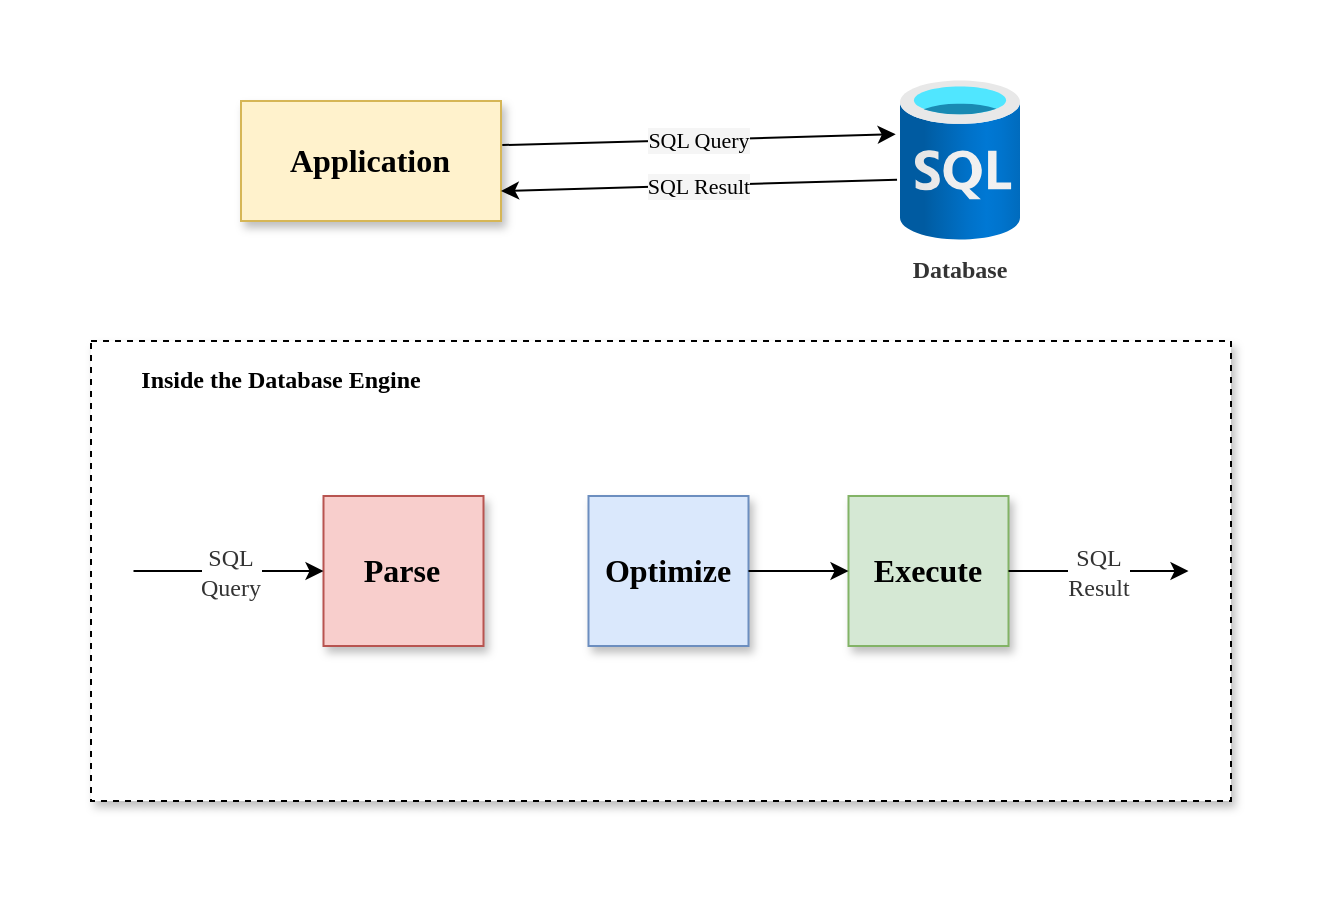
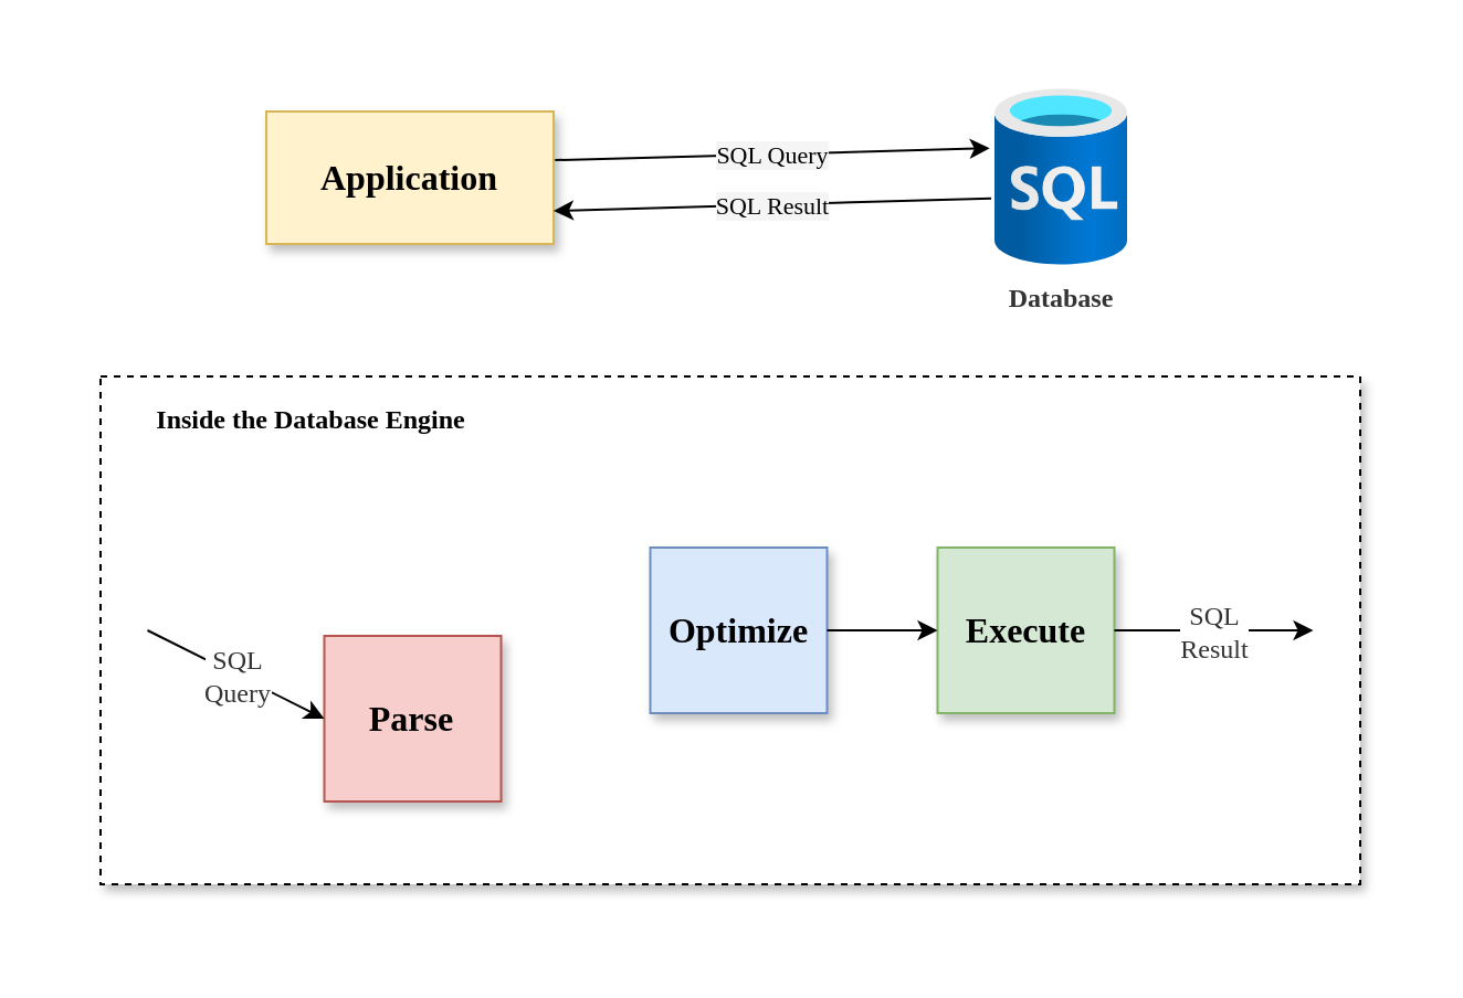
  <mxCell id="0" />
  <mxCell id="1" parent="0" />
  <mxCell id="2" value="" style="rounded=0;whiteSpace=wrap;html=1;fillColor=#FFFFFF;strokeColor=none;shadow=0;" vertex="1" parent="1"><mxGeometry x="20" y="20" width="620" height="400" as="geometry" /></mxCell>
  <mxCell id="3" value="" style="aspect=fixed;html=1;points=[];align=center;image;fontSize=12;image=img/lib/azure2/databases/SQL_Database.svg;sketch=0;" parent="1" vertex="1"><mxGeometry x="450" y="40" width="60" height="80" as="geometry" /></mxCell>
  <mxCell id="4" value="&lt;p&gt;&lt;font face=&quot;Raleway&quot; data-font-src=&quot;https://fonts.googleapis.com/css?family=Raleway&quot; size=&quot;1&quot;&gt;&lt;b style=&quot;font-size: 16px&quot;&gt;Application&lt;/b&gt;&lt;/font&gt;&lt;/p&gt;" style="rounded=0;whiteSpace=wrap;html=1;shadow=1;fillColor=#fff2cc;strokeColor=#d6b656;" parent="1" vertex="1"><mxGeometry x="120" y="50" width="130" height="60" as="geometry" /></mxCell>
  <mxCell id="5" value="" style="endArrow=classic;html=1;fontFamily=Raleway;fontSource=https%3A%2F%2Ffonts.googleapis.com%2Fcss%3Ffamily%3DRaleway;fontSize=16;curved=1;exitX=1.005;exitY=0.367;exitDx=0;exitDy=0;entryX=-0.044;entryY=0.333;entryDx=0;entryDy=0;entryPerimeter=0;exitPerimeter=0;" parent="1" source="4" target="3" edge="1"><mxGeometry relative="1" as="geometry"><mxPoint x="290" y="50" as="sourcePoint" /><mxPoint x="450" y="70" as="targetPoint" /></mxGeometry></mxCell>
  <mxCell id="6" value="SQL Query" style="edgeLabel;resizable=0;align=center;verticalAlign=middle;shadow=1;fontFamily=Raleway;fontSource=https%3A%2F%2Ffonts.googleapis.com%2Fcss%3Ffamily%3DRaleway;fontSize=11;labelBackgroundColor=#F5F5F5;html=1;fontColor=default;" parent="5" connectable="0" vertex="1"><mxGeometry relative="1" as="geometry" /></mxCell>
  <mxCell id="7" value="" style="endArrow=none;html=1;fontFamily=Raleway;fontSource=https%3A%2F%2Ffonts.googleapis.com%2Fcss%3Ffamily%3DRaleway;fontSize=16;curved=1;exitX=1;exitY=0.75;exitDx=0;exitDy=0;startArrow=classic;startFill=1;endFill=0;entryX=-0.033;entryY=0.617;entryDx=0;entryDy=0;entryPerimeter=0;" parent="1" source="4" target="3" edge="1"><mxGeometry relative="1" as="geometry"><mxPoint x="260" y="60" as="sourcePoint" /><mxPoint x="450" y="77.273" as="targetPoint" /></mxGeometry></mxCell>
  <mxCell id="8" value="SQL Result" style="edgeLabel;resizable=0;html=1;align=center;verticalAlign=middle;shadow=1;fontFamily=Raleway;fontSource=https%3A%2F%2Ffonts.googleapis.com%2Fcss%3Ffamily%3DRaleway;fontSize=11;labelBackgroundColor=#F5F5F5;" parent="7" connectable="0" vertex="1"><mxGeometry relative="1" as="geometry" /></mxCell>
  <mxCell id="9" style="edgeStyle=orthogonalEdgeStyle;curved=1;orthogonalLoop=1;jettySize=auto;html=1;exitX=0.5;exitY=1;exitDx=0;exitDy=0;exitPerimeter=0;fontFamily=Raleway;fontSource=https%3A%2F%2Ffonts.googleapis.com%2Fcss%3Ffamily%3DRaleway;fontSize=11;startArrow=classic;startFill=1;endArrow=none;endFill=0;" parent="1" edge="1"><mxGeometry relative="1" as="geometry"><mxPoint x="335" y="430" as="sourcePoint" /><mxPoint x="335" y="430" as="targetPoint" /></mxGeometry></mxCell>
  <mxCell id="10" value="" style="verticalLabelPosition=bottom;verticalAlign=top;html=1;shape=mxgraph.basic.rect;fillColor2=none;strokeWidth=1;size=20;indent=5;shadow=1;fontFamily=Raleway;fontSource=https%3A%2F%2Ffonts.googleapis.com%2Fcss%3Ffamily%3DRaleway;fontSize=11;dashed=1;sketch=0;fillColor=default;" parent="1" vertex="1"><mxGeometry x="45" y="170" width="570" height="230" as="geometry" /></mxCell>
- <mxCell id="11" value="&lt;p&gt;&lt;font face=&quot;Raleway&quot;&gt;&lt;span style=&quot;font-size: 16px&quot;&gt;&lt;b&gt;Parse&lt;/b&gt;&lt;/span&gt;&lt;/font&gt;&lt;/p&gt;" style="rounded=0;whiteSpace=wrap;html=1;shadow=1;fillColor=#f8cecc;strokeColor=#b85450;" parent="1" vertex="1"><mxGeometry x="161.25" y="247.5" width="80" height="75" as="geometry" /></mxCell>
+ <mxCell id="11" value="&lt;p&gt;&lt;font face=&quot;Raleway&quot;&gt;&lt;span style=&quot;font-size: 16px&quot;&gt;&lt;b&gt;Parse&lt;/b&gt;&lt;/span&gt;&lt;/font&gt;&lt;/p&gt;" style="rounded=0;whiteSpace=wrap;html=1;shadow=1;fillColor=#f8cecc;strokeColor=#b85450;" parent="1" vertex="1"><mxGeometry x="146.25" y="287.5" width="80" height="75" as="geometry" /></mxCell>
  <mxCell id="12" value="&lt;p&gt;&lt;font face=&quot;Raleway&quot;&gt;&lt;span style=&quot;font-size: 16px&quot;&gt;&lt;b&gt;Optimize&lt;/b&gt;&lt;/span&gt;&lt;/font&gt;&lt;/p&gt;" style="rounded=0;whiteSpace=wrap;html=1;shadow=1;fillColor=#dae8fc;strokeColor=#6c8ebf;" parent="1" vertex="1"><mxGeometry x="293.75" y="247.5" width="80" height="75" as="geometry" /></mxCell>
  <mxCell id="13" value="&lt;p&gt;&lt;font face=&quot;Raleway&quot;&gt;&lt;span style=&quot;font-size: 16px&quot;&gt;&lt;b&gt;Execute&lt;/b&gt;&lt;/span&gt;&lt;/font&gt;&lt;/p&gt;" style="rounded=0;whiteSpace=wrap;html=1;shadow=1;fillColor=#d5e8d4;strokeColor=#82b366;" parent="1" vertex="1"><mxGeometry x="423.75" y="247.5" width="80" height="75" as="geometry" /></mxCell>
  <mxCell id="14" value="Inside the Database Engine" style="text;strokeColor=none;fillColor=none;html=1;fontSize=12;fontStyle=1;verticalAlign=middle;align=center;shadow=1;dashed=1;fontFamily=Raleway;fontSource=https%3A%2F%2Ffonts.googleapis.com%2Fcss%3Ffamily%3DRaleway;" parent="1" vertex="1"><mxGeometry x="50" y="170" width="180" height="40" as="geometry" /></mxCell>
  <mxCell id="15" value="" style="endArrow=classic;html=1;fontFamily=Raleway;fontSource=https%3A%2F%2Ffonts.googleapis.com%2Fcss%3Ffamily%3DRaleway;fontSize=12;fontColor=default;curved=1;exitX=1;exitY=0.5;exitDx=0;exitDy=0;entryX=0;entryY=0.5;entryDx=0;entryDy=0;" parent="1" source="12" target="13" edge="1"><mxGeometry width="50" height="50" relative="1" as="geometry"><mxPoint x="251.25" y="295" as="sourcePoint" /><mxPoint x="311.25" y="295" as="targetPoint" /></mxGeometry></mxCell>
  <mxCell id="16" value="Database" style="text;html=1;strokeColor=none;fillColor=none;align=center;verticalAlign=middle;whiteSpace=wrap;rounded=0;shadow=1;dashed=1;labelBackgroundColor=none;labelBorderColor=none;sketch=0;fontFamily=Raleway;fontSource=https%3A%2F%2Ffonts.googleapis.com%2Fcss%3Ffamily%3DRaleway;fontSize=12;fontColor=#333333;glass=0;fontStyle=1;" parent="1" vertex="1"><mxGeometry x="450" y="120" width="60" height="30" as="geometry" /></mxCell>
  <mxCell id="17" value="" style="endArrow=classic;html=1;fontFamily=Raleway;fontSource=https%3A%2F%2Ffonts.googleapis.com%2Fcss%3Ffamily%3DRaleway;fontSize=12;fontColor=#333333;curved=1;labelPosition=center;verticalLabelPosition=middle;align=center;verticalAlign=middle;labelBackgroundColor=default;entryX=0;entryY=0.5;entryDx=0;entryDy=0;" parent="1" target="11" edge="1"><mxGeometry relative="1" as="geometry"><mxPoint x="66.25" y="285" as="sourcePoint" /><mxPoint x="316.25" y="210" as="targetPoint" /></mxGeometry></mxCell>
  <mxCell id="18" value="SQL&lt;br&gt;Query" style="edgeLabel;resizable=0;html=1;align=center;verticalAlign=middle;rounded=0;shadow=1;glass=0;dashed=1;labelBackgroundColor=default;labelBorderColor=none;sketch=0;fontFamily=Raleway;fontSource=https%3A%2F%2Ffonts.googleapis.com%2Fcss%3Ffamily%3DRaleway;fontSize=12;fontColor=#333333;fillColor=default;" parent="17" connectable="0" vertex="1"><mxGeometry relative="1" as="geometry" /></mxCell>
  <mxCell id="19" value="" style="endArrow=classic;html=1;fontFamily=Raleway;fontSource=https%3A%2F%2Ffonts.googleapis.com%2Fcss%3Ffamily%3DRaleway;fontSize=12;fontColor=#333333;curved=1;labelPosition=center;verticalLabelPosition=middle;align=center;verticalAlign=middle;labelBackgroundColor=default;exitX=1;exitY=0.5;exitDx=0;exitDy=0;" parent="1" source="13" edge="1"><mxGeometry relative="1" as="geometry"><mxPoint x="536.25" y="340" as="sourcePoint" /><mxPoint x="593.75" y="285" as="targetPoint" /></mxGeometry></mxCell>
  <mxCell id="20" value="SQL&lt;br&gt;Result" style="edgeLabel;resizable=0;html=1;align=center;verticalAlign=middle;rounded=0;shadow=1;glass=0;dashed=1;labelBackgroundColor=default;labelBorderColor=none;sketch=0;fontFamily=Raleway;fontSource=https%3A%2F%2Ffonts.googleapis.com%2Fcss%3Ffamily%3DRaleway;fontSize=12;fontColor=#333333;fillColor=default;" parent="19" connectable="0" vertex="1"><mxGeometry relative="1" as="geometry" /></mxCell>
